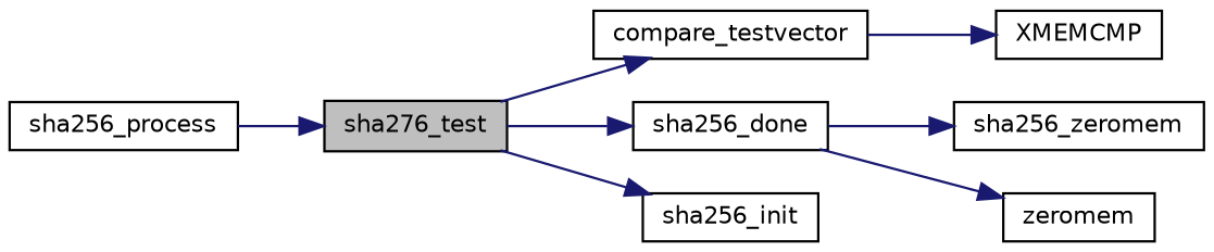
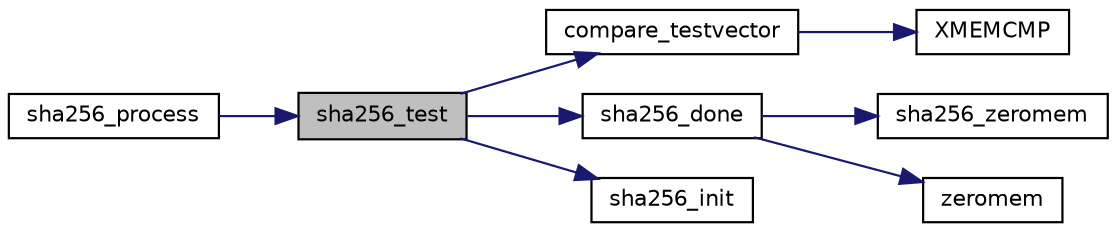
  digraph {
    rankdir=LR
    node [color=black fillcolor=white fontname=Helvetica fontsize=10 shape=record style=filled]
    edge [color=midnightblue fontname=Helvetica fontsize=10 labelfontname=Helvetica labelfontsize=10 style=solid]
-   n1 [fillcolor=grey75 fontcolor=black height=0.2 label=sha276_test width=0.4]
+   n1 [fillcolor=grey75 fontcolor=black height=0.2 label=sha256_test width=0.4]
    n2 [height=0.2 label=compare_testvector width=0.4]
    n3 [height=0.2 label=sha256_done width=0.4]
    n4 [height=0.2 label=sha256_init width=0.4]
    n5 [height=0.2 label=XMEMCMP width=0.4]
    n6 [height=0.2 label=sha256_zeromem width=0.4]
    n7 [height=0.2 label=zeromem width=0.4]
    n8 [height=0.2 label=sha256_process width=0.4]
    n1 -> n2
    n1 -> n3
    n1 -> n4
    n2 -> n5
    n3 -> n6
    n3 -> n7
    n8 -> n1
  }
